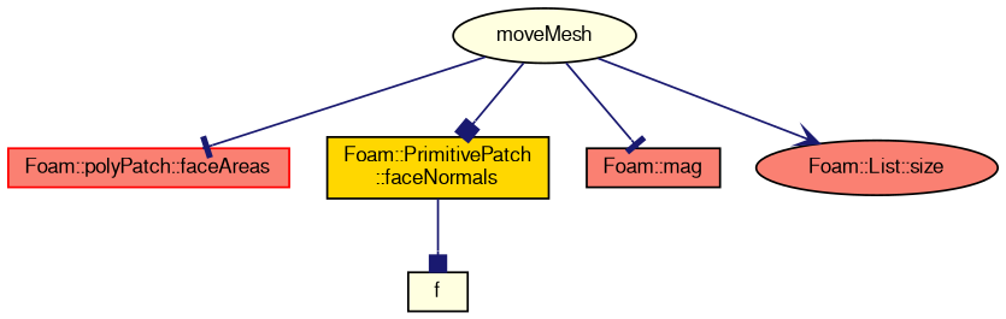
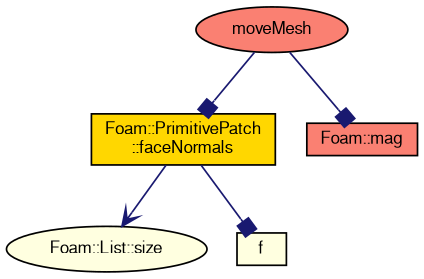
  digraph {
    rankdir=TB
    node [color=black fillcolor=salmon fontname=FreeSans fontsize=10 shape=box style=filled]
    edge [arrowhead=tee color=midnightblue fontname=FreeSans fontsize=10 labelfontname=FreeSans labelfontsize=10 style=solid]
-   n1 [fillcolor=lightyellow fontcolor=black height=0.2 label=moveMesh shape=ellipse width=0.4]
-   n2 [color=red height=0.2 label="Foam::polyPatch::faceAreas" width=0.4]
+   n1 [fontcolor=black height=0.2 label=moveMesh shape=ellipse width=0.4]
    n3 [fillcolor=gold height=0.2 label="Foam::PrimitivePatch\l::faceNormals" width=0.4]
    n4 [height=0.2 label="Foam::mag" width=0.4]
-   n5 [height=0.2 label="Foam::List::size" shape=ellipse width=0.4]
+   n5 [fillcolor=lightyellow height=0.2 label="Foam::List::size" shape=ellipse width=0.4]
    n6 [fillcolor=lightyellow height=0.2 label=f width=0.4]
-   n1 -> n2
    n1 -> n3 [arrowhead=box]
-   n1 -> n4
-   n1 -> n5 [arrowhead=vee]
+   n1 -> n4 [arrowhead=box]
+   n3 -> n5 [arrowhead=vee]
    n3 -> n6 [arrowhead=box]
  }
